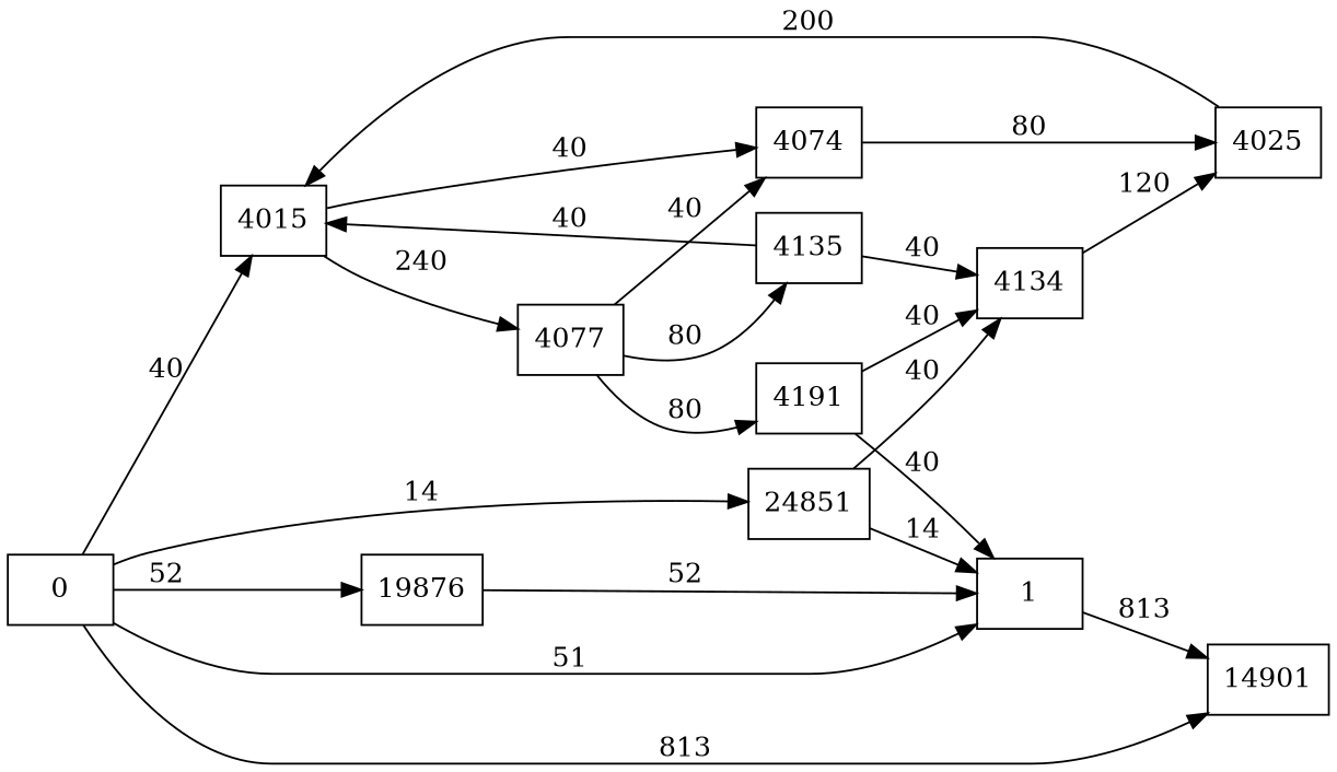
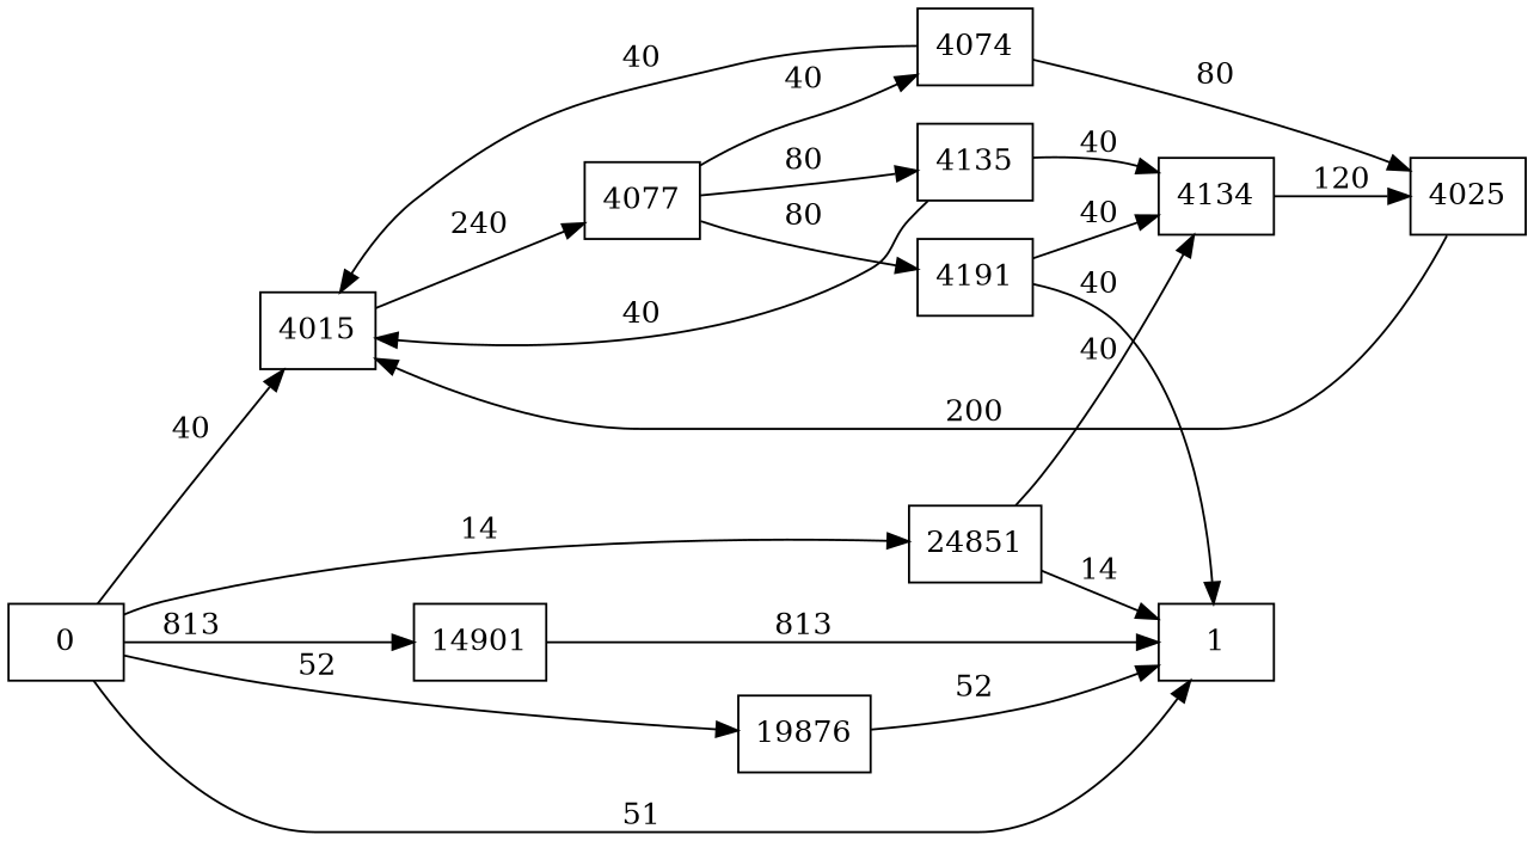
  digraph {
    rankdir=LR
    node [shape=rectangle]
    4015
    4074
    4077
    n4 [label=4025]
    4135
    4191
    4134
    1
    14901
    19876
    24851
    0
-   4015 -> 4074 [label=40]
+   4074 -> 4015 [label=40]
    4015 -> 4077 [label=240]
    4074 -> n4 [label=80]
    4077 -> 4074 [label=40]
    4077 -> 4135 [label=80]
    4077 -> 4191 [label=80]
    n4 -> 4015 [label=200]
    4135 -> 4015 [label=40]
    4135 -> 4134 [label=40]
    4191 -> 4134 [label=40]
    4191 -> 1 [label=40]
    4134 -> n4 [label=120]
-   1 -> 14901 [label=813]
+   14901 -> 1 [label=813]
    19876 -> 1 [label=52]
    24851 -> 4134 [label=40]
    24851 -> 1 [label=14]
    0 -> 4015 [label=40]
    0 -> 1 [label=51]
    0 -> 14901 [label=813]
    0 -> 19876 [label=52]
    0 -> 24851 [label=14]
  }
